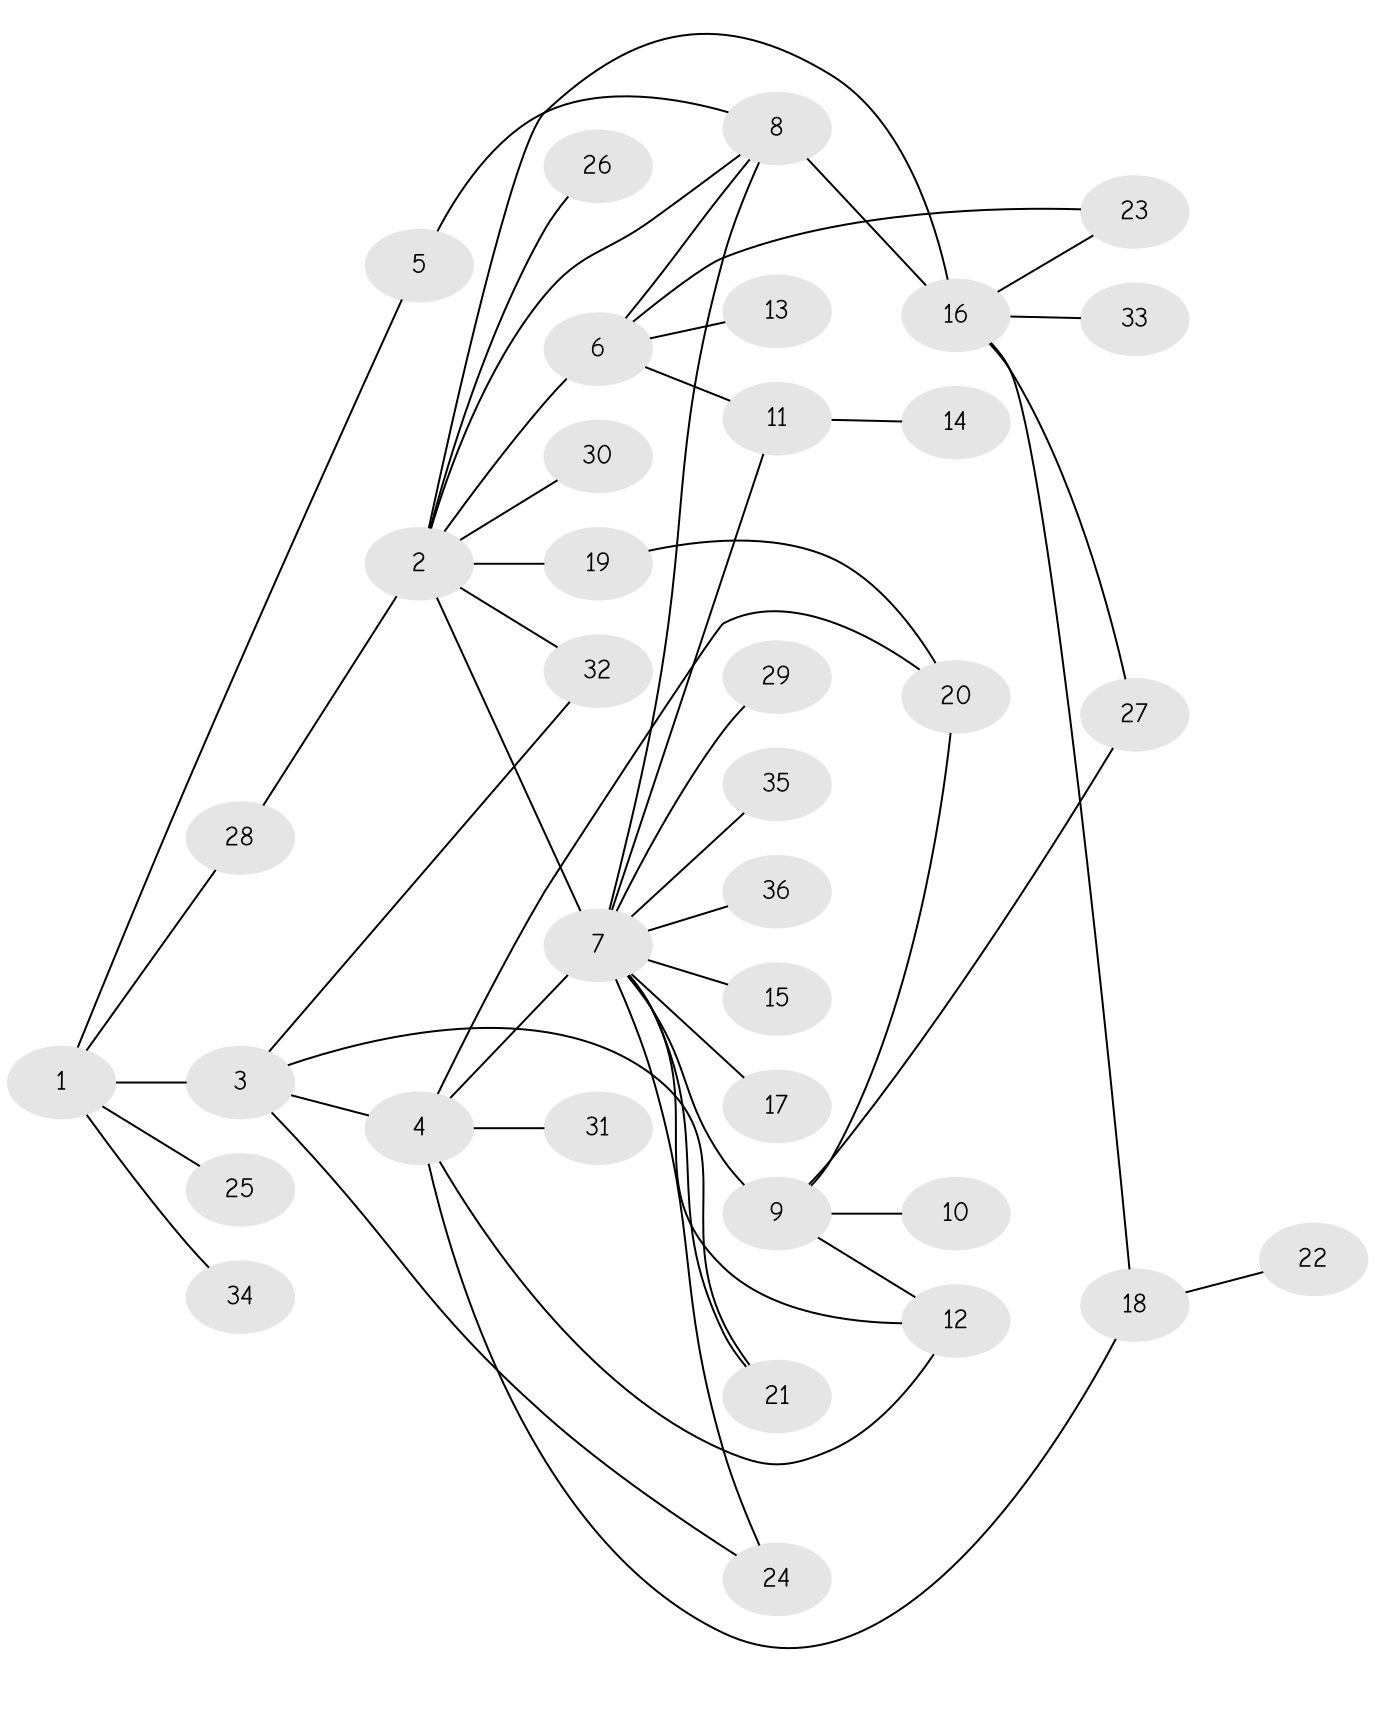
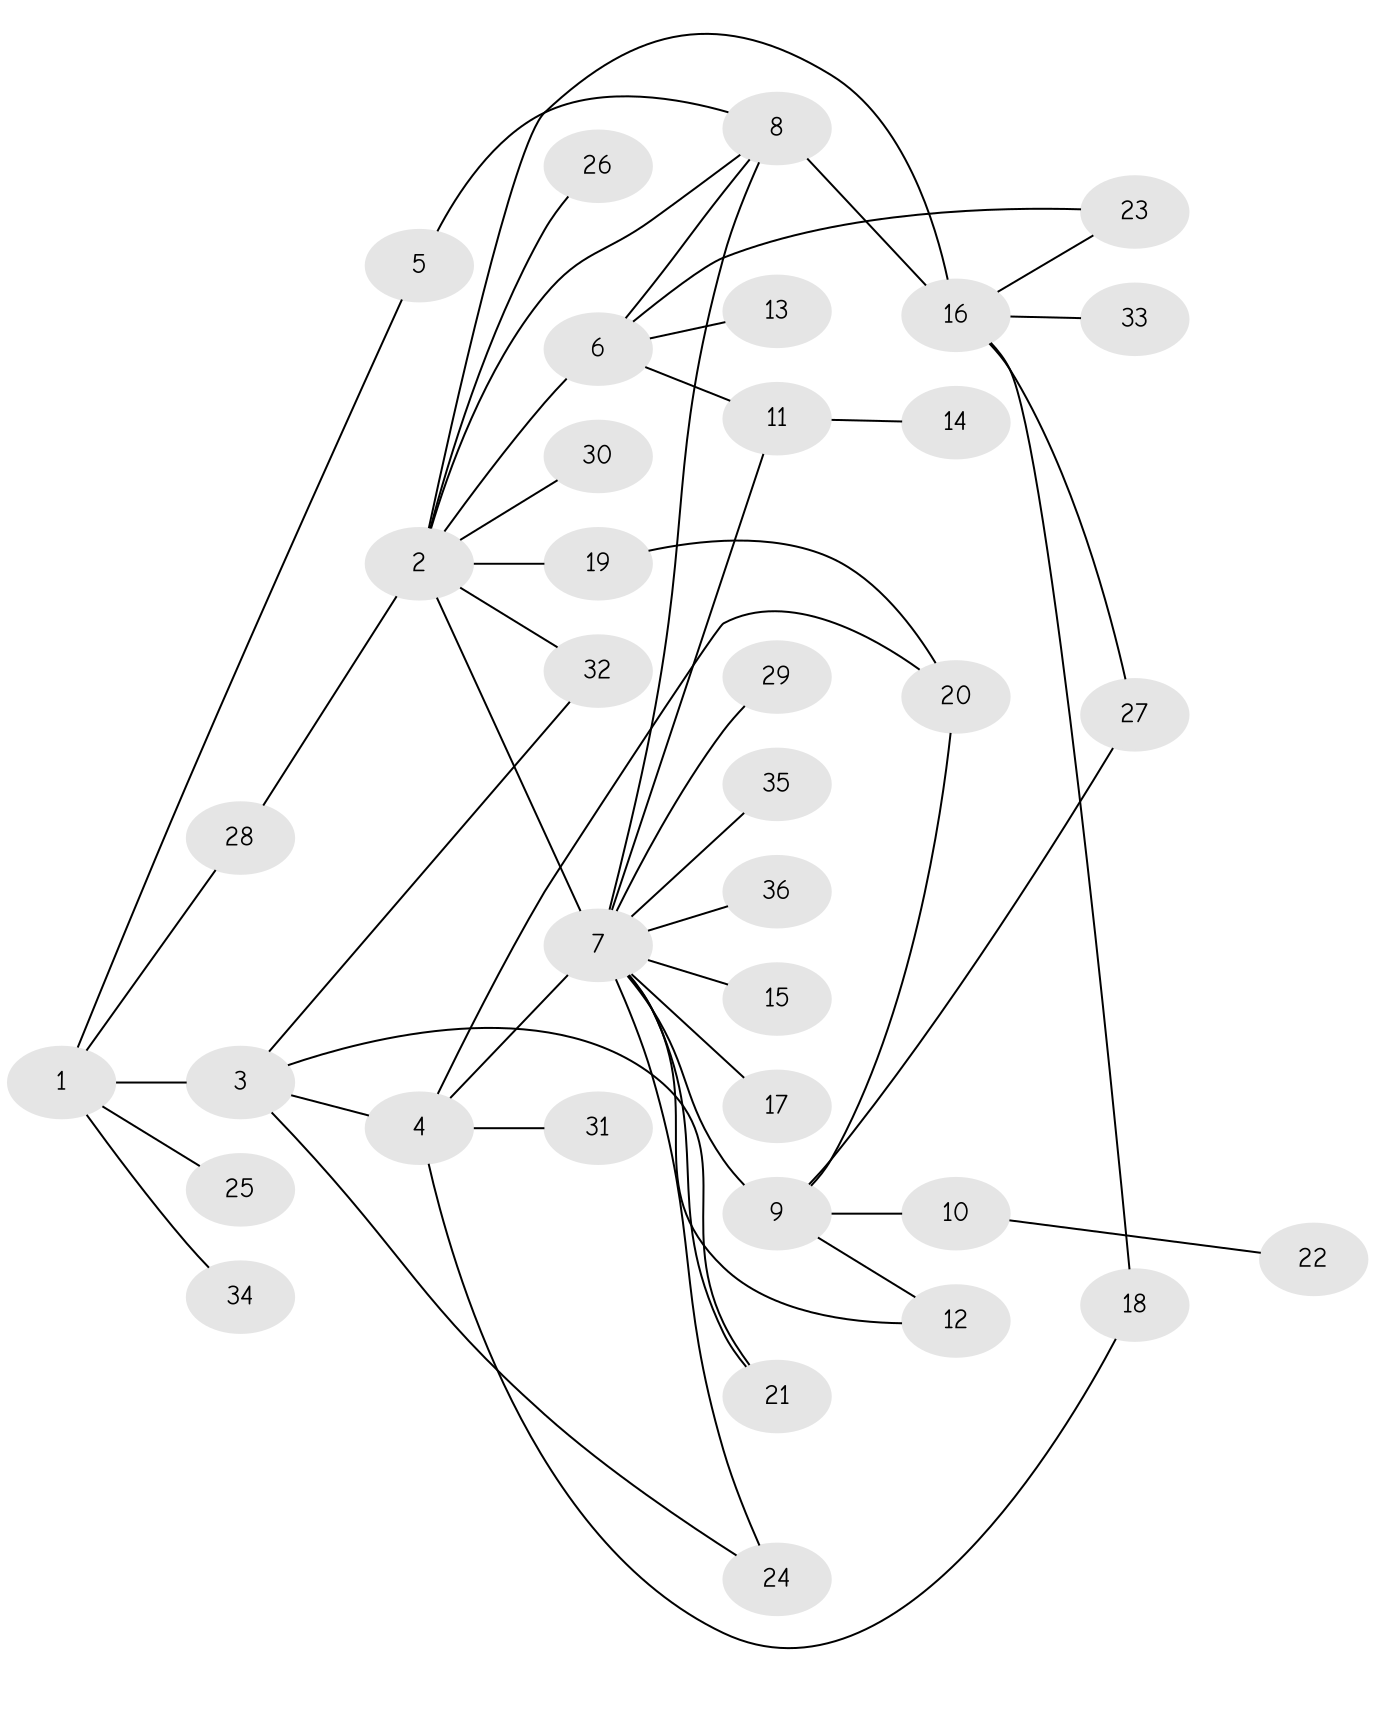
  graph {
    fontname="Comic Neue"
    rankdir=LR
    node [color=gray90 fontname="Comic Neue" style=filled]
    edge [fontname="Comic Neue" weight=1.0]
    1
    3
    5
    25
    28
    34
    2
    6
    7
    8
    16
    19
    26
    30
    32
    4
    21
    24
    11
    13
    23
    9
    12
    15
    17
    29
    35
    36
    18
    27
    33
    20
    31
    10
    22
    14
    1 -- 3
    1 -- 5
    1 -- 25
    1 -- 28
    1 -- 34
    3 -- 32
    3 -- 4 [weight=3.0]
    3 -- 21
    3 -- 24
    5 -- 8
    28 -- 2
    2 -- 6
    2 -- 7
    2 -- 8
    2 -- 16
    2 -- 19
    2 -- 26
    2 -- 30
    2 -- 32 [weight=3.0]
    6 -- 8
    6 -- 11 [weight=2.0]
    6 -- 13
    6 -- 23
    7 -- 8
    7 -- 21
    7 -- 24
    7 -- 11
    7 -- 9
    7 -- 12
    7 -- 15
    7 -- 17
    7 -- 29
    7 -- 35
    7 -- 36
    8 -- 16
    16 -- 23
    16 -- 18
    16 -- 27
    16 -- 33 [weight=2.0]
    19 -- 20
    4 -- 7 [weight=2.0]
-   4 -- 12
    4 -- 18
    4 -- 20
    4 -- 31
    11 -- 14
    9 -- 12
    9 -- 27
    9 -- 20 [weight=2.0]
    9 -- 10 [weight=8.0]
-   18 -- 22
+   10 -- 22
  }
